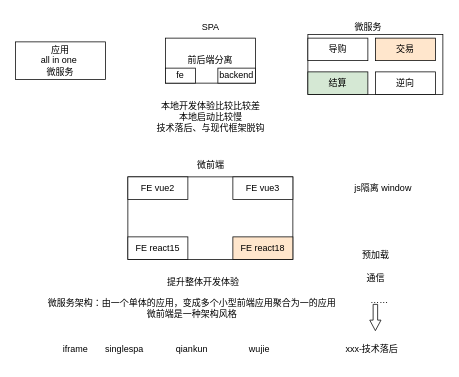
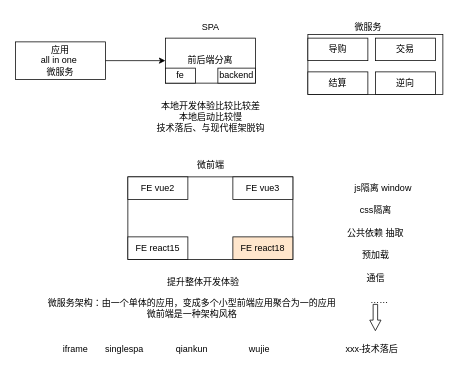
  <mxCell id="0" />
  <mxCell id="1" parent="0" />
+ <mxCell id="2" value="" style="edgeStyle=none;html=1;" edge="1" parent="1" source="3" target="4"><mxGeometry relative="1" as="geometry" /></mxCell>
  <mxCell id="3" value="应用&lt;br&gt;all in one&amp;nbsp;&lt;br&gt;微服务" style="whiteSpace=wrap;html=1;" vertex="1" parent="1"><mxGeometry x="20" y="55" width="120" height="50" as="geometry" /></mxCell>
  <mxCell id="4" value="前后端分离&lt;br&gt;" style="whiteSpace=wrap;html=1;" vertex="1" parent="1"><mxGeometry x="220" y="50" width="120" height="60" as="geometry" /></mxCell>
  <mxCell id="5" value="SPA" style="text;html=1;align=center;verticalAlign=middle;resizable=0;points=[];autosize=1;strokeColor=none;fillColor=none;" vertex="1" parent="1"><mxGeometry x="255" y="20" width="50" height="30" as="geometry" /></mxCell>
  <mxCell id="6" value="fe" style="whiteSpace=wrap;html=1;" vertex="1" parent="1"><mxGeometry x="220" y="90" width="40" height="20" as="geometry" /></mxCell>
  <mxCell id="7" value="backend" style="whiteSpace=wrap;html=1;" vertex="1" parent="1"><mxGeometry x="290" y="90" width="50" height="20" as="geometry" /></mxCell>
  <mxCell id="8" value="本地开发体验比较比较差&lt;br&gt;本地启动比较慢&lt;br&gt;技术落后、与现代框架脱钩" style="text;html=1;align=center;verticalAlign=middle;resizable=0;points=[];autosize=1;strokeColor=none;fillColor=none;" vertex="1" parent="1"><mxGeometry x="195" y="125" width="170" height="60" as="geometry" /></mxCell>
  <mxCell id="9" value="" style="whiteSpace=wrap;html=1;" vertex="1" parent="1"><mxGeometry x="410" y="45" width="180" height="80" as="geometry" /></mxCell>
  <mxCell id="10" value="微服务" style="text;html=1;align=center;verticalAlign=middle;resizable=0;points=[];autosize=1;strokeColor=none;fillColor=none;" vertex="1" parent="1"><mxGeometry x="460" y="20" width="60" height="30" as="geometry" /></mxCell>
  <mxCell id="11" value="导购" style="whiteSpace=wrap;html=1;" vertex="1" parent="1"><mxGeometry x="410" y="50" width="80" height="30" as="geometry" /></mxCell>
- <mxCell id="12" value="交易" style="whiteSpace=wrap;html=1;fillColor=#ffe6cc;" vertex="1" parent="1"><mxGeometry x="500" y="50" width="80" height="30" as="geometry" /></mxCell>
- <mxCell id="13" value="结算" style="whiteSpace=wrap;html=1;fillColor=#d5e8d4;" vertex="1" parent="1"><mxGeometry x="410" y="95" width="80" height="30" as="geometry" /></mxCell>
+ <mxCell id="12" value="交易" style="whiteSpace=wrap;html=1;" vertex="1" parent="1"><mxGeometry x="500" y="50" width="80" height="30" as="geometry" /></mxCell>
+ <mxCell id="13" value="结算" style="whiteSpace=wrap;html=1;" vertex="1" parent="1"><mxGeometry x="410" y="95" width="80" height="30" as="geometry" /></mxCell>
  <mxCell id="14" value="逆向" style="whiteSpace=wrap;html=1;" vertex="1" parent="1"><mxGeometry x="500" y="95" width="80" height="30" as="geometry" /></mxCell>
  <mxCell id="15" value="微前端" style="text;html=1;align=center;verticalAlign=middle;resizable=0;points=[];autosize=1;strokeColor=none;fillColor=none;" vertex="1" parent="1"><mxGeometry x="250" y="205" width="60" height="30" as="geometry" /></mxCell>
  <mxCell id="16" value="" style="whiteSpace=wrap;html=1;" vertex="1" parent="1"><mxGeometry x="170" y="235" width="220" height="110" as="geometry" /></mxCell>
  <mxCell id="17" value="FE vue2" style="whiteSpace=wrap;html=1;" vertex="1" parent="1"><mxGeometry x="170" y="235" width="80" height="30" as="geometry" /></mxCell>
  <mxCell id="18" value="FE vue3" style="whiteSpace=wrap;html=1;" vertex="1" parent="1"><mxGeometry x="310" y="235" width="80" height="30" as="geometry" /></mxCell>
  <mxCell id="19" value="FE react15" style="whiteSpace=wrap;html=1;" vertex="1" parent="1"><mxGeometry x="170" y="315" width="80" height="30" as="geometry" /></mxCell>
  <mxCell id="20" value="FE react18" style="whiteSpace=wrap;html=1;fillColor=#ffe6cc;" vertex="1" parent="1"><mxGeometry x="310" y="315" width="80" height="30" as="geometry" /></mxCell>
  <mxCell id="21" value="提升整体开发体验" style="text;html=1;align=center;verticalAlign=middle;resizable=0;points=[];autosize=1;strokeColor=none;fillColor=none;" vertex="1" parent="1"><mxGeometry x="210" y="360" width="120" height="30" as="geometry" /></mxCell>
  <mxCell id="22" value="微服务架构：由一个单体的应用，变成多个小型前端应用聚合为一的应用&lt;br&gt;微前端是一种架构风格" style="text;html=1;align=center;verticalAlign=middle;resizable=0;points=[];autosize=1;strokeColor=none;fillColor=none;" vertex="1" parent="1"><mxGeometry x="50" y="390" width="410" height="40" as="geometry" /></mxCell>
  <mxCell id="23" value="iframe" style="text;html=1;align=center;verticalAlign=middle;resizable=0;points=[];autosize=1;strokeColor=none;fillColor=none;" vertex="1" parent="1"><mxGeometry x="70" y="450" width="60" height="30" as="geometry" /></mxCell>
  <mxCell id="24" value="singlespa" style="text;html=1;align=center;verticalAlign=middle;resizable=0;points=[];autosize=1;strokeColor=none;fillColor=none;" vertex="1" parent="1"><mxGeometry x="130" y="450" width="70" height="30" as="geometry" /></mxCell>
  <mxCell id="25" value="qiankun" style="text;html=1;align=center;verticalAlign=middle;resizable=0;points=[];autosize=1;strokeColor=none;fillColor=none;" vertex="1" parent="1"><mxGeometry x="220" y="450" width="70" height="30" as="geometry" /></mxCell>
  <mxCell id="26" value="wujie" style="text;html=1;align=center;verticalAlign=middle;resizable=0;points=[];autosize=1;strokeColor=none;fillColor=none;" vertex="1" parent="1"><mxGeometry x="320" y="450" width="50" height="30" as="geometry" /></mxCell>
  <mxCell id="27" value="js隔离 window" style="text;html=1;align=center;verticalAlign=middle;resizable=0;points=[];autosize=1;strokeColor=none;fillColor=none;" vertex="1" parent="1"><mxGeometry x="460" y="235" width="100" height="30" as="geometry" /></mxCell>
+ <mxCell id="28" value="css隔离" style="text;html=1;align=center;verticalAlign=middle;resizable=0;points=[];autosize=1;strokeColor=none;fillColor=none;" vertex="1" parent="1"><mxGeometry x="465" y="265" width="70" height="30" as="geometry" /></mxCell>
+ <mxCell id="29" value="公共依赖 抽取" style="text;html=1;align=center;verticalAlign=middle;resizable=0;points=[];autosize=1;strokeColor=none;fillColor=none;" vertex="1" parent="1"><mxGeometry x="450" y="295" width="100" height="30" as="geometry" /></mxCell>
  <mxCell id="30" value="预加载" style="text;html=1;align=center;verticalAlign=middle;resizable=0;points=[];autosize=1;strokeColor=none;fillColor=none;" vertex="1" parent="1"><mxGeometry x="470" y="325" width="60" height="30" as="geometry" /></mxCell>
  <mxCell id="31" value="通信" style="text;html=1;align=center;verticalAlign=middle;resizable=0;points=[];autosize=1;strokeColor=none;fillColor=none;" vertex="1" parent="1"><mxGeometry x="475" y="355" width="50" height="30" as="geometry" /></mxCell>
  <mxCell id="32" value="……" style="text;html=1;align=center;verticalAlign=middle;resizable=0;points=[];autosize=1;strokeColor=none;fillColor=none;" vertex="1" parent="1"><mxGeometry x="480" y="385" width="50" height="30" as="geometry" /></mxCell>
  <mxCell id="33" value="xxx-技术落后" style="text;html=1;align=center;verticalAlign=middle;resizable=0;points=[];autosize=1;strokeColor=none;fillColor=none;" vertex="1" parent="1"><mxGeometry x="430" y="450" width="130" height="30" as="geometry" /></mxCell>
  <mxCell id="34" value="" style="shape=singleArrow;whiteSpace=wrap;html=1;arrowWidth=0.4;arrowSize=0.4;rotation=90;" vertex="1" parent="1"><mxGeometry x="482.5" y="415" width="35" height="15" as="geometry" /></mxCell>
